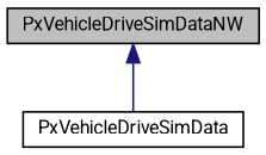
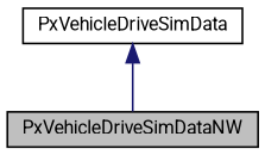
  digraph {
    fontname=Roboto
    node [color=black fontname=Roboto fontsize=10 shape=record style=filled]
    n1 [fillcolor=grey75 fontcolor=black height=0.2 label=PxVehicleDriveSimDataNW width=0.4]
    n2 [fillcolor=white height=0.2 label=PxVehicleDriveSimData width=0.4]
-   n1 -> n2 [color=midnightblue dir=back fontname=Roboto fontsize=10 labelfontname=Helvetica labelfontsize=10 style=solid]
+   n2 -> n1 [color=midnightblue dir=back fontname=Roboto fontsize=10 labelfontname=Helvetica labelfontsize=10 style=solid]
  }
